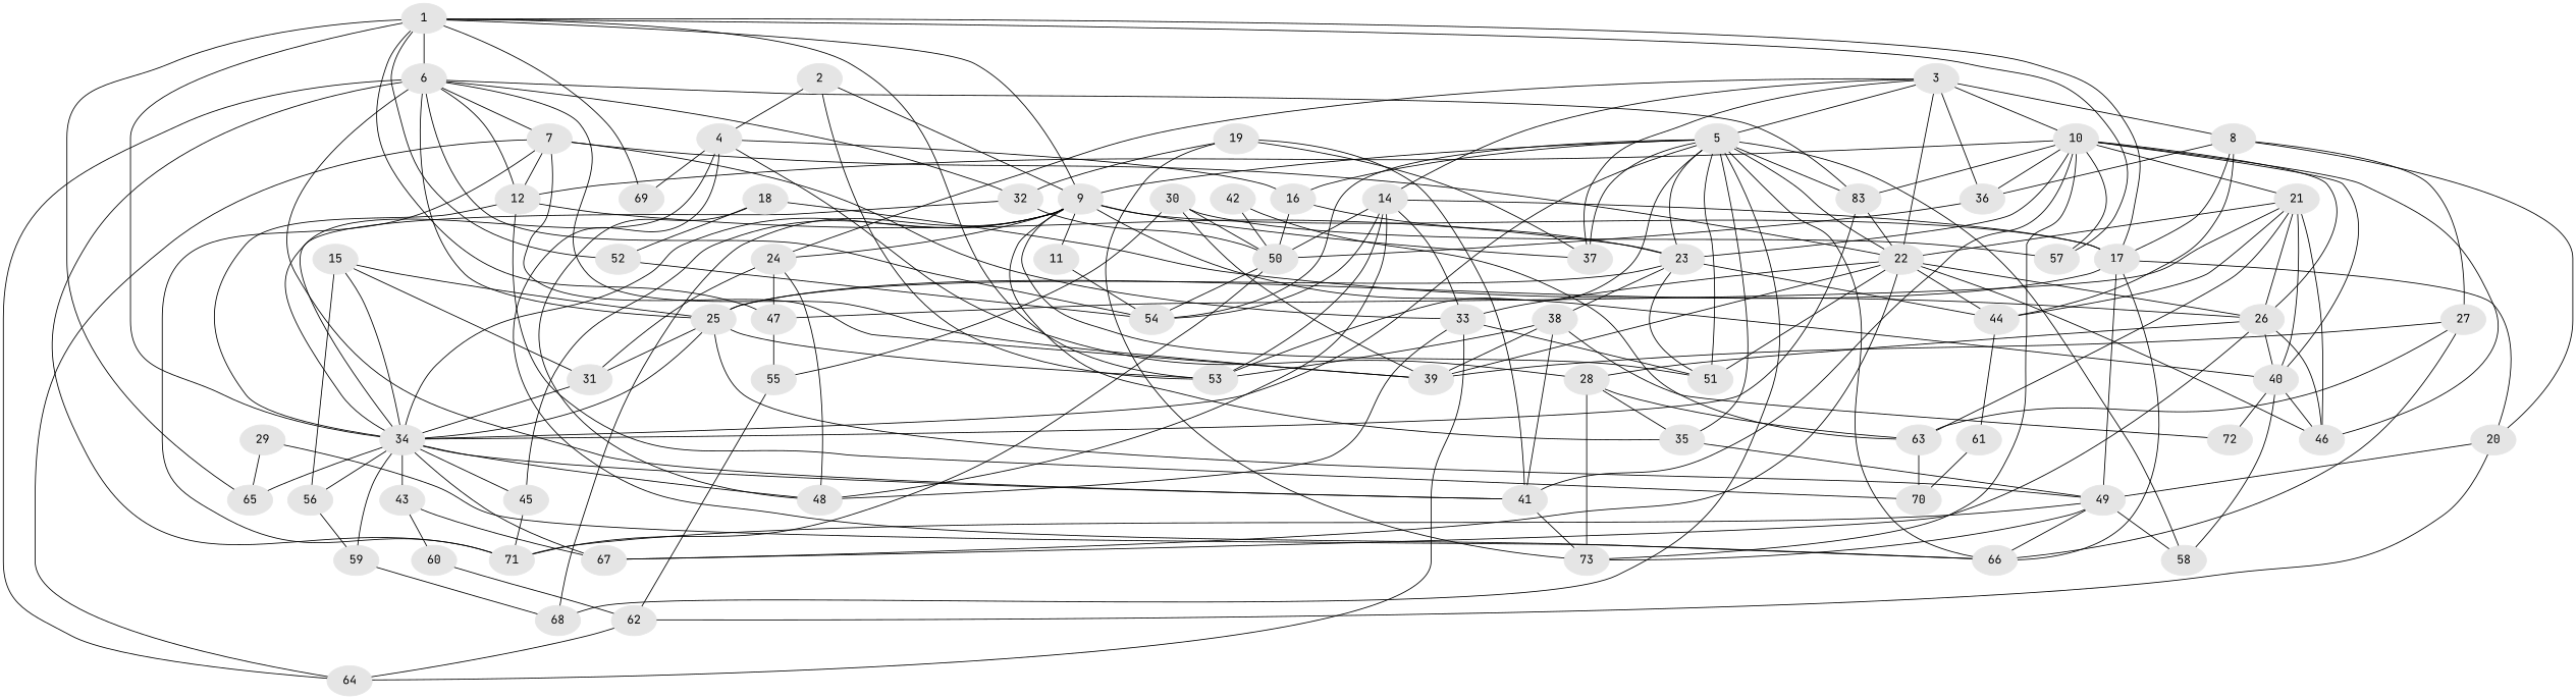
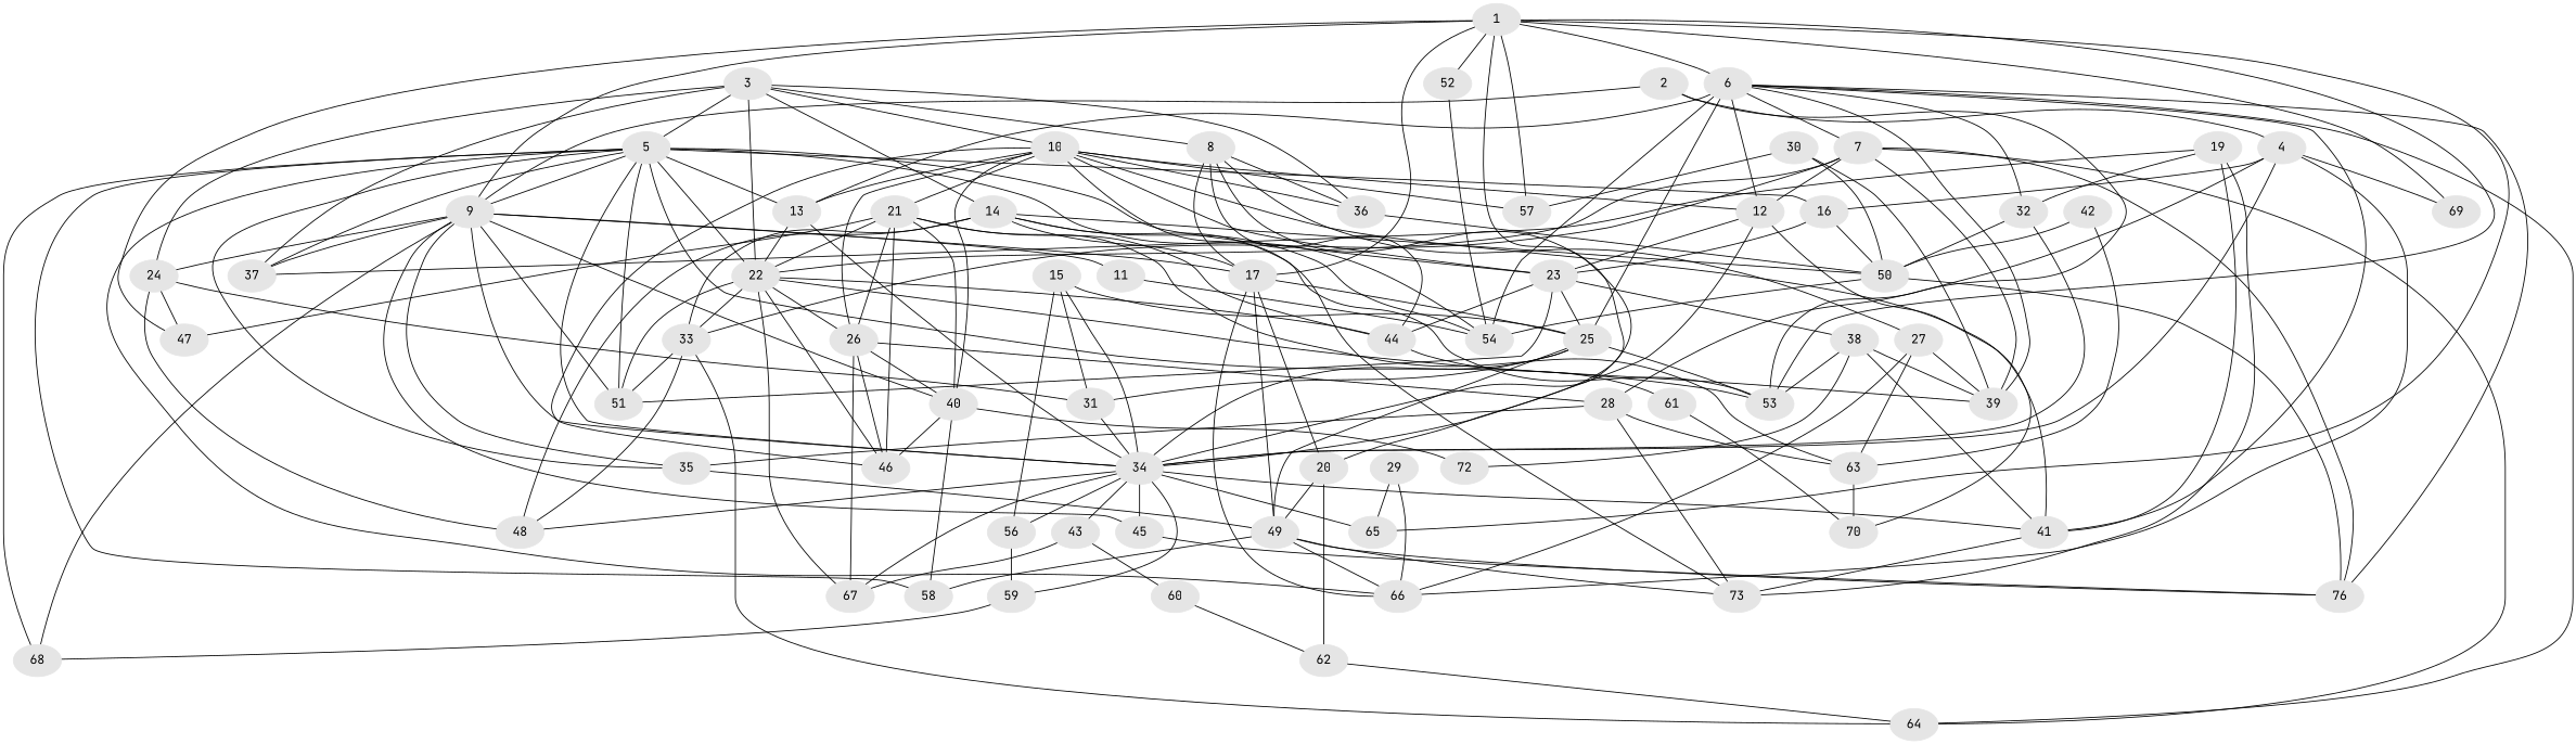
  graph {
    fontname="JetBrains Mono"
    node [color=gray90 fontname="JetBrains Mono" style=filled]
    edge [fontname="JetBrains Mono" weight=1.0]
    1
    6
    9
    17
    34
    47
    52
    53
    57
    65
    69
    41
-   13 [label=83]
+   13
    54
    7
    12
    25
    32
    39
    64
-   71
+   71 [label=76]
    24
    37
    35
    51
    68
    11
    40
    45
    66
    20
    49
    48
    56
    67
    43
    59
-   55
    2
    4
    16
    28
    3
    5
    8
    10
    14
    22
    36
    23
    58
    27
    44
    21
    26
    46
    73
    33
    50
    31
    63
    38
    70
    62
    61
    72
    15
-   18
    19
    29
    30
    60
    42
    1 -- 6
    1 -- 9
    1 -- 17
    1 -- 34
    1 -- 47
    1 -- 52 [weight=2.0]
    1 -- 53
    1 -- 57
    1 -- 65
    1 -- 69
    6 -- 41
    6 -- 13 [weight=2.0]
    6 -- 54
    6 -- 7
    6 -- 12
    6 -- 25 [weight=4.0]
    6 -- 32
    6 -- 39
    6 -- 64
    6 -- 71
    9 -- 17
    9 -- 34
    9 -- 24
    9 -- 37
    9 -- 35
    9 -- 51
    9 -- 68
    9 -- 11
    9 -- 40
    9 -- 45
    17 -- 25
    17 -- 66
    17 -- 20
    17 -- 49
    34 -- 65
    34 -- 41
    34 -- 45
    34 -- 48
    34 -- 56
    34 -- 67
    34 -- 43
    34 -- 59
-   47 -- 55
    52 -- 54
    41 -- 73
    13 -- 34
    13 -- 22
    7 -- 12
    7 -- 39
    7 -- 64
    7 -- 71
    7 -- 22
    7 -- 33 [weight=3.0]
    12 -- 34
    12 -- 23
    12 -- 70
    25 -- 34
    25 -- 53 [weight=2.0]
    25 -- 49
    25 -- 31
    32 -- 34
    32 -- 50
    24 -- 47
    24 -- 48
    24 -- 31
    35 -- 49
    11 -- 54
    40 -- 58
    40 -- 46
    40 -- 72
    45 -- 71
    20 -- 49
    20 -- 62
    49 -- 71
    49 -- 66
    49 -- 58
    49 -- 73
    56 -- 59
    43 -- 67
    43 -- 60
    59 -- 68
-   55 -- 62
    2 -- 9
    2 -- 53
    2 -- 4
    4 -- 34 [weight=2.0]
    4 -- 69
    4 -- 66
    4 -- 16
    4 -- 28
    16 -- 23
    16 -- 50
    28 -- 35
    28 -- 73
    28 -- 63
    3 -- 24
    3 -- 37
    3 -- 5 [weight=2.0]
    3 -- 8 [weight=2.0]
    3 -- 10
    3 -- 14
    3 -- 22 [weight=2.0]
    3 -- 36
    5 -- 9
    5 -- 34
    5 -- 53
    5 -- 13
    5 -- 54
    5 -- 37
    5 -- 35
    5 -- 51
    5 -- 68
    5 -- 66
    5 -- 16
    5 -- 22 [weight=2.0]
    5 -- 23
    5 -- 58
    8 -- 17
    8 -- 20
    8 -- 36
    8 -- 27
    8 -- 44
    10 -- 57
    10 -- 41
    10 -- 13
    10 -- 12
    10 -- 40
    10 -- 36
    10 -- 23
    10 -- 21
    10 -- 26
    10 -- 46
    10 -- 73
    14 -- 17
    14 -- 53
    14 -- 54 [weight=2.0]
    14 -- 48
    14 -- 33
    14 -- 50
    22 -- 39
    22 -- 51
    22 -- 67
    22 -- 44
    22 -- 26
    22 -- 46
    22 -- 33
    36 -- 50
    23 -- 25
    23 -- 51
    23 -- 44
    23 -- 38
    27 -- 39
    27 -- 66
    27 -- 63
    44 -- 61
    21 -- 47
    21 -- 40 [weight=3.0]
    21 -- 22
    21 -- 44
    21 -- 26
    21 -- 46
    21 -- 63
    26 -- 40
    26 -- 67
    26 -- 28
    26 -- 46
    33 -- 64
    33 -- 51
    33 -- 48
    50 -- 54
    50 -- 71
    31 -- 34 [weight=2.0]
    63 -- 70
    38 -- 53
    38 -- 41
    38 -- 39
    38 -- 72
    62 -- 64
    61 -- 70
    15 -- 34
    15 -- 25
    15 -- 56
    15 -- 31
-   18 -- 52
-   18 -- 48
-   18 -- 26
    19 -- 41
    19 -- 32
    19 -- 37
    19 -- 73
    29 -- 65
    29 -- 66
    30 -- 57
    30 -- 39
-   30 -- 55
    30 -- 50
    60 -- 62
    42 -- 50
    42 -- 63
  }
